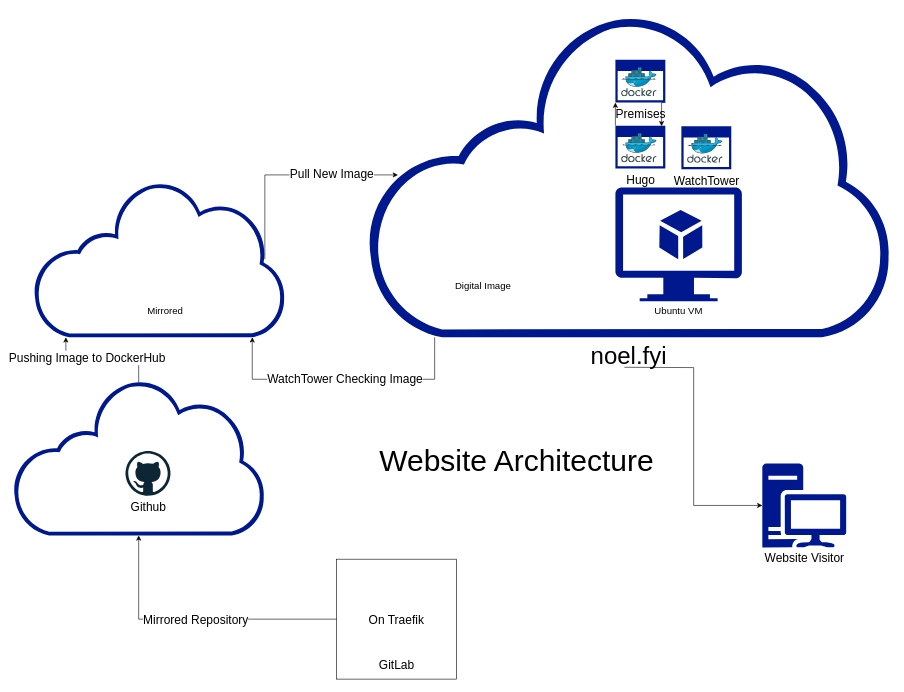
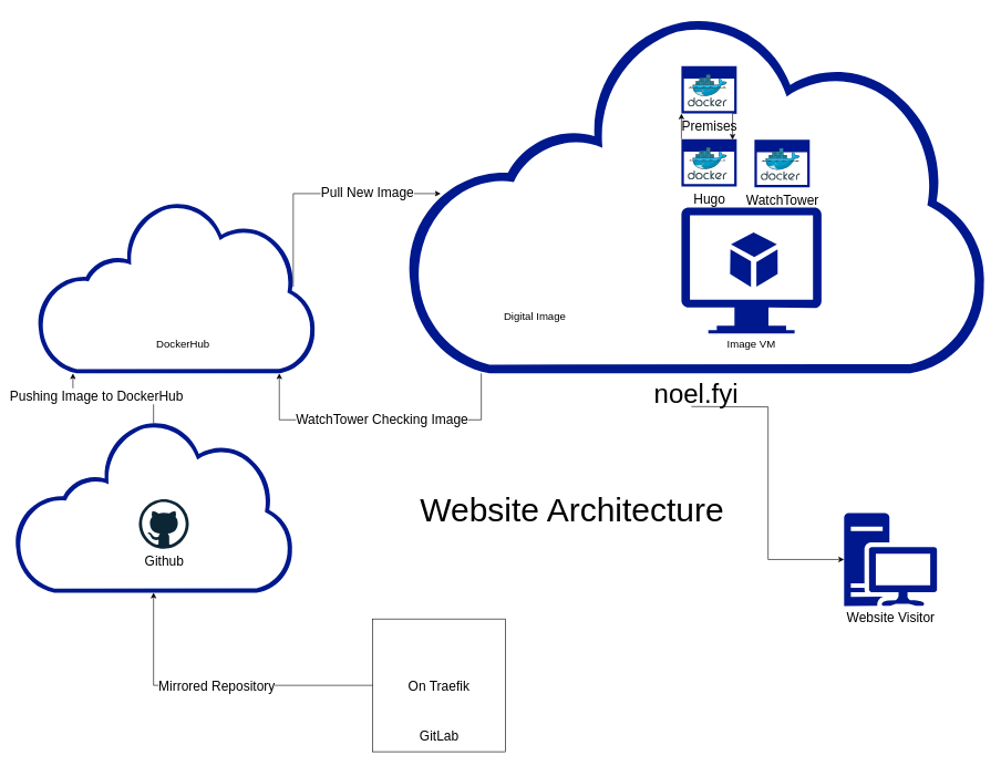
  <mxCell id="0" />
  <mxCell id="1" parent="0" />
  <mxCell id="2" value="&lt;font style=&quot;font-size: 20px&quot;&gt;GitLab&lt;/font&gt;" style="shape=image;html=1;verticalAlign=top;verticalLabelPosition=bottom;labelBackgroundColor=#ffffff;imageAspect=0;aspect=fixed;image=https://cdn4.iconfinder.com/data/icons/logos-and-brands/512/144_Gitlab_logo_logos-128.png" vertex="1" parent="1"><mxGeometry x="596" y="962" width="128" height="128" as="geometry" /></mxCell>
  <mxCell id="3" value="&lt;font style=&quot;font-size: 20px&quot;&gt;Mirrored Repository&lt;/font&gt;" style="edgeStyle=orthogonalEdgeStyle;rounded=0;orthogonalLoop=1;jettySize=auto;html=1;exitX=0;exitY=0.5;exitDx=0;exitDy=0;entryX=0.5;entryY=1;entryDx=0;entryDy=0;entryPerimeter=0;fontSize=14;" edge="1" parent="1" source="4" target="14"><mxGeometry relative="1" as="geometry" /></mxCell>
  <mxCell id="4" value="&lt;font style=&quot;font-size: 20px&quot;&gt;On Traefik&lt;/font&gt;" style="whiteSpace=wrap;html=1;aspect=fixed;fontSize=14;fillColor=none;" vertex="1" parent="1"><mxGeometry y="932" width="200" height="200" as="geometry" x="560" /></mxCell>
  <mxCell id="5" style="edgeStyle=orthogonalEdgeStyle;rounded=0;orthogonalLoop=1;jettySize=auto;html=1;exitX=0.13;exitY=1;exitDx=0;exitDy=0;exitPerimeter=0;entryX=0.87;entryY=1;entryDx=0;entryDy=0;entryPerimeter=0;" edge="1" parent="1" source="8" target="25"><mxGeometry relative="1" as="geometry"><Array as="points"><mxPoint x="724" y="632" /><mxPoint x="420" y="632" /></Array></mxGeometry></mxCell>
  <mxCell id="6" value="&lt;font style=&quot;font-size: 20px&quot;&gt;WatchTower Checking Image&lt;/font&gt;" style="edgeLabel;html=1;align=center;verticalAlign=middle;resizable=0;points=[];fontSize=14;" vertex="1" connectable="0" parent="5"><mxGeometry x="-0.016" y="-2" relative="1" as="geometry"><mxPoint x="-1" y="-1" as="offset" /></mxGeometry></mxCell>
  <mxCell id="7" style="edgeStyle=orthogonalEdgeStyle;rounded=0;orthogonalLoop=1;jettySize=auto;html=1;entryX=0;entryY=0.5;entryDx=0;entryDy=0;entryPerimeter=0;fontSize=14;" edge="1" parent="1" target="27"><mxGeometry relative="1" as="geometry"><mxPoint x="1040" y="612" as="sourcePoint" /></mxGeometry></mxCell>
  <mxCell id="8" value="&lt;font style=&quot;font-size: 40px&quot;&gt;noel.fyi&lt;/font&gt;" style="aspect=fixed;pointerEvents=1;shadow=0;dashed=0;html=1;strokeColor=none;labelPosition=center;verticalLabelPosition=bottom;verticalAlign=top;align=center;fillColor=#00188D;shape=mxgraph.mscae.enterprise.internet_hollow" vertex="1" parent="1"><mxGeometry x="610" y="20.4" width="873.55" height="541.6" as="geometry" /></mxCell>
  <mxCell id="9" style="edgeStyle=orthogonalEdgeStyle;rounded=0;orthogonalLoop=1;jettySize=auto;html=1;exitX=0;exitY=0;exitDx=0;exitDy=0;exitPerimeter=0;entryX=0;entryY=1;entryDx=0;entryDy=0;entryPerimeter=0;" edge="1" parent="1" source="10" target="18"><mxGeometry relative="1" as="geometry" /></mxCell>
  <mxCell id="10" value="&lt;font style=&quot;font-size: 20px&quot;&gt;Hugo&lt;/font&gt;" style="aspect=fixed;pointerEvents=1;shadow=0;dashed=0;html=1;strokeColor=none;labelPosition=center;verticalLabelPosition=bottom;verticalAlign=top;align=center;fillColor=#00188D;shape=mxgraph.mscae.enterprise.application_blank" vertex="1" parent="1"><mxGeometry x="1025" y="209" width="83.26" height="71.6" as="geometry" /></mxCell>
- <mxCell id="11" value="&lt;font style=&quot;font-size: 16px&quot;&gt;Ubuntu VM&lt;/font&gt;" style="aspect=fixed;pointerEvents=1;shadow=0;dashed=0;html=1;strokeColor=none;labelPosition=center;verticalLabelPosition=bottom;verticalAlign=top;align=center;fillColor=#00188D;shape=mxgraph.azure.virtual_machine_feature" vertex="1" parent="1"><mxGeometry x="1025" y="312.2" width="210.9" height="189.8" as="geometry" /></mxCell>
+ <mxCell id="11" value="&lt;font style=&quot;font-size: 16px&quot;&gt;Image VM&lt;/font&gt;" style="aspect=fixed;pointerEvents=1;shadow=0;dashed=0;html=1;strokeColor=none;labelPosition=center;verticalLabelPosition=bottom;verticalAlign=top;align=center;fillColor=#00188D;shape=mxgraph.azure.virtual_machine_feature" vertex="1" parent="1"><mxGeometry x="1025" y="312.2" width="210.9" height="189.8" as="geometry" /></mxCell>
  <mxCell id="12" style="edgeStyle=orthogonalEdgeStyle;rounded=0;orthogonalLoop=1;jettySize=auto;html=1;exitX=0.5;exitY=0.02;exitDx=0;exitDy=0;exitPerimeter=0;entryX=0.13;entryY=1;entryDx=0;entryDy=0;entryPerimeter=0;fontSize=14;" edge="1" parent="1" source="14" target="25"><mxGeometry relative="1" as="geometry" /></mxCell>
  <mxCell id="13" value="&lt;font style=&quot;font-size: 20px&quot;&gt;Pushing Image to DockerHub&lt;/font&gt;" style="edgeLabel;html=1;align=center;verticalAlign=middle;resizable=0;points=[];fontSize=14;" vertex="1" connectable="0" parent="12"><mxGeometry x="0.294" y="-2" relative="1" as="geometry"><mxPoint as="offset" /></mxGeometry></mxCell>
  <mxCell id="14" value="" style="aspect=fixed;pointerEvents=1;shadow=0;dashed=0;html=1;strokeColor=none;labelPosition=center;verticalLabelPosition=bottom;verticalAlign=top;align=center;fillColor=#00188D;shape=mxgraph.mscae.enterprise.internet_hollow" vertex="1" parent="1"><mxGeometry x="20" y="632" width="420" height="260.4" as="geometry" /></mxCell>
  <mxCell id="15" value="&lt;font style=&quot;font-size: 20px&quot;&gt;Github&lt;/font&gt;" style="dashed=0;outlineConnect=0;html=1;align=center;labelPosition=center;verticalLabelPosition=bottom;verticalAlign=top;shape=mxgraph.weblogos.github" vertex="1" parent="1"><mxGeometry x="208" y="751.4" width="75" height="75" as="geometry" /></mxCell>
  <mxCell id="16" value="" style="aspect=fixed;html=1;points=[];align=center;image;fontSize=12;image=img/lib/mscae/Docker.svg;" vertex="1" parent="1"><mxGeometry x="1035" y="221.98" width="59.27" height="48.62" as="geometry" /></mxCell>
  <mxCell id="17" style="edgeStyle=orthogonalEdgeStyle;rounded=0;orthogonalLoop=1;jettySize=auto;html=1;exitX=1;exitY=1;exitDx=0;exitDy=0;exitPerimeter=0;entryX=0.925;entryY=0.014;entryDx=0;entryDy=0;entryPerimeter=0;" edge="1" parent="1" source="18" target="10"><mxGeometry relative="1" as="geometry" /></mxCell>
  <mxCell id="18" value="&lt;font style=&quot;font-size: 20px&quot;&gt;Premises&lt;/font&gt;" style="aspect=fixed;pointerEvents=1;shadow=0;dashed=0;html=1;strokeColor=none;labelPosition=center;verticalLabelPosition=bottom;verticalAlign=top;align=center;fillColor=#00188D;shape=mxgraph.mscae.enterprise.application_blank" vertex="1" parent="1"><mxGeometry x="1025" y="99" width="83.26" height="71.6" as="geometry" /></mxCell>
  <mxCell id="19" value="" style="aspect=fixed;html=1;points=[];align=center;image;fontSize=12;image=img/lib/mscae/Docker.svg;" vertex="1" parent="1"><mxGeometry x="1035" y="111.98" width="59.27" height="48.62" as="geometry" /></mxCell>
  <mxCell id="20" value="&lt;font style=&quot;font-size: 20px&quot;&gt;WatchTower&lt;/font&gt;" style="aspect=fixed;pointerEvents=1;shadow=0;dashed=0;html=1;strokeColor=none;labelPosition=center;verticalLabelPosition=bottom;verticalAlign=top;align=center;fillColor=#00188D;shape=mxgraph.mscae.enterprise.application_blank" vertex="1" parent="1"><mxGeometry x="1135" y="210" width="83.26" height="71.6" as="geometry" /></mxCell>
  <mxCell id="21" value="" style="aspect=fixed;html=1;points=[];align=center;image;fontSize=12;image=img/lib/mscae/Docker.svg;" vertex="1" parent="1"><mxGeometry x="1145" y="222.98" width="59.27" height="48.62" as="geometry" /></mxCell>
  <mxCell id="22" value="&lt;font style=&quot;font-size: 16px&quot;&gt;Digital Image&lt;/font&gt;" style="shape=image;html=1;verticalAlign=top;verticalLabelPosition=bottom;labelBackgroundColor=#ffffff;imageAspect=0;aspect=fixed;image=https://cdn3.iconfinder.com/data/icons/logos-and-brands-adobe/512/89_Digital_Ocean-128.png" vertex="1" parent="1"><mxGeometry x="740" y="332" width="128" height="128" as="geometry" /></mxCell>
  <mxCell id="23" style="edgeStyle=orthogonalEdgeStyle;rounded=0;orthogonalLoop=1;jettySize=auto;html=1;exitX=0.92;exitY=0.5;exitDx=0;exitDy=0;exitPerimeter=0;entryX=0.06;entryY=0.5;entryDx=0;entryDy=0;entryPerimeter=0;" edge="1" parent="1" source="25" target="8"><mxGeometry relative="1" as="geometry"><Array as="points"><mxPoint x="440" y="291" /></Array></mxGeometry></mxCell>
  <mxCell id="24" value="&lt;font style=&quot;font-size: 20px&quot;&gt;Pull New Image&lt;/font&gt;" style="edgeLabel;html=1;align=center;verticalAlign=middle;resizable=0;points=[];fontSize=13;" vertex="1" connectable="0" parent="23"><mxGeometry x="0.388" y="3" relative="1" as="geometry"><mxPoint as="offset" /></mxGeometry></mxCell>
  <mxCell id="25" value="" style="aspect=fixed;pointerEvents=1;shadow=0;dashed=0;html=1;strokeColor=none;labelPosition=center;verticalLabelPosition=bottom;verticalAlign=top;align=center;fillColor=#00188D;shape=mxgraph.mscae.enterprise.internet_hollow" vertex="1" parent="1"><mxGeometry x="54" y="301.6" width="420" height="260.4" as="geometry" /></mxCell>
- <mxCell id="26" value="&lt;font style=&quot;font-size: 16px&quot;&gt;Mirrored&lt;/font&gt;" style="shape=image;html=1;verticalAlign=top;verticalLabelPosition=bottom;labelBackgroundColor=#ffffff;imageAspect=0;aspect=fixed;image=https://cdn4.iconfinder.com/data/icons/logos-and-brands/512/97_Docker_logo_logos-128.png" vertex="1" parent="1"><mxGeometry x="210" y="373.2" width="128" height="128" as="geometry" /></mxCell>
+ <mxCell id="26" value="&lt;font style=&quot;font-size: 16px&quot;&gt;DockerHub&lt;/font&gt;" style="shape=image;html=1;verticalAlign=top;verticalLabelPosition=bottom;labelBackgroundColor=#ffffff;imageAspect=0;aspect=fixed;image=https://cdn4.iconfinder.com/data/icons/logos-and-brands/512/97_Docker_logo_logos-128.png" vertex="1" parent="1"><mxGeometry x="210" y="373.2" width="128" height="128" as="geometry" /></mxCell>
  <mxCell id="27" value="&lt;font style=&quot;font-size: 20px&quot;&gt;Website Visitor&lt;/font&gt;" style="aspect=fixed;pointerEvents=1;shadow=0;dashed=0;html=1;strokeColor=none;labelPosition=center;verticalLabelPosition=bottom;verticalAlign=top;align=center;fillColor=#00188D;shape=mxgraph.mscae.enterprise.workstation_client;fontSize=14;" vertex="1" parent="1"><mxGeometry x="1270" y="772.4" width="140" height="140" as="geometry" /></mxCell>
  <mxCell id="28" value="&lt;font style=&quot;font-size: 50px&quot;&gt;Website Architecture&lt;/font&gt;" style="text;html=1;resizable=0;autosize=1;align=center;verticalAlign=middle;points=[];fillColor=none;strokeColor=none;rounded=0;fontSize=14;" vertex="1" parent="1"><mxGeometry x="625" y="747" width="470" height="40" as="geometry" /></mxCell>
